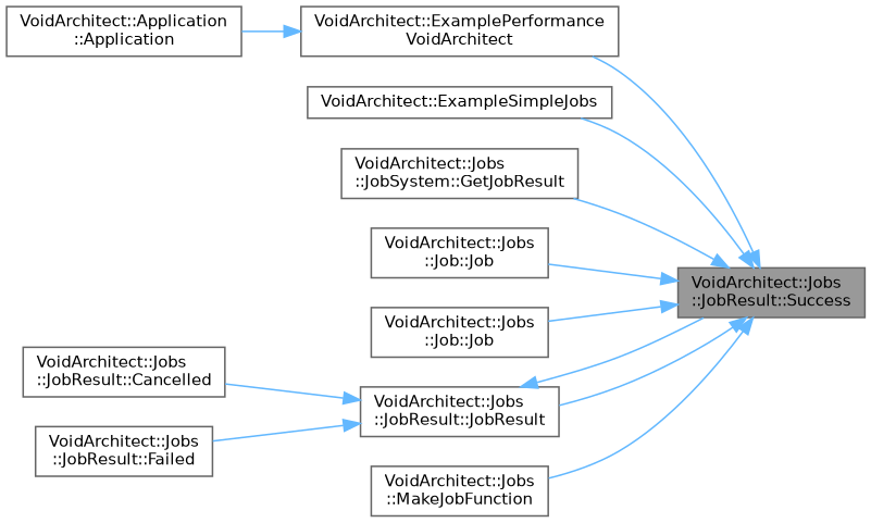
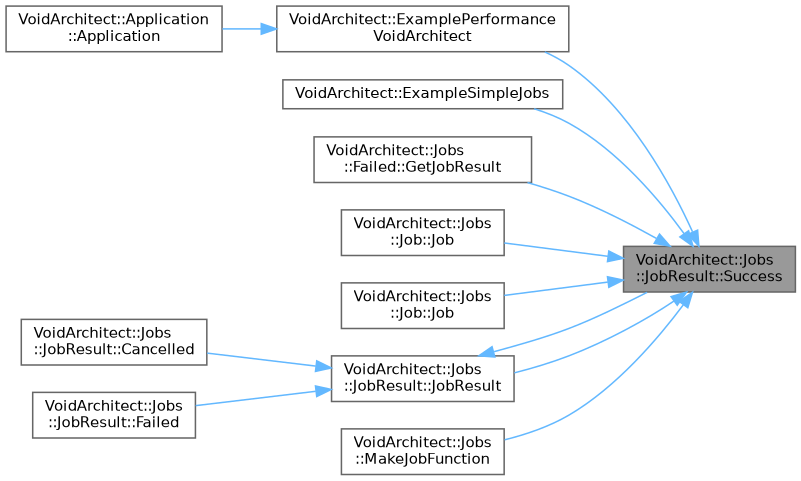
  digraph {
    rankdir=RL
    node [color=grey40 fillcolor=white fontname=Helvetica fontsize=10 shape=box style=filled]
    edge [color=steelblue1 dir=back fontname=Helvetica fontsize=10 labelfontname=Helvetica labelfontsize=10 style=solid]
    n1 [color=gray40 fillcolor=grey60 fontcolor=black height=0.2 label="VoidArchitect::Jobs\l::JobResult::Success" width=0.4]
    n2 [height=0.2 label="VoidArchitect::ExamplePerformance\lVoidArchitect" width=0.4]
    n3 [height=0.2 label="VoidArchitect::ExampleSimpleJobs" width=0.4]
-   n4 [height=0.2 label="VoidArchitect::Jobs\l::JobSystem::GetJobResult" width=0.4]
+   n4 [height=0.2 label="VoidArchitect::Jobs\l::Failed::GetJobResult" width=0.4]
    n5 [height=0.2 label="VoidArchitect::Jobs\l::Job::Job" width=0.4]
    n6 [height=0.2 label="VoidArchitect::Jobs\l::Job::Job" width=0.4]
    n7 [height=0.2 label="VoidArchitect::Jobs\l::JobResult::JobResult" width=0.4]
    n8 [height=0.2 label="VoidArchitect::Jobs\l::MakeJobFunction" width=0.4]
    n9 [height=0.2 label="VoidArchitect::Application\l::Application" width=0.4]
    n10 [height=0.2 label="VoidArchitect::Jobs\l::JobResult::Cancelled" width=0.4]
    n11 [height=0.2 label="VoidArchitect::Jobs\l::JobResult::Failed" width=0.4]
    n1 -> n2
    n1 -> n3
    n1 -> n4
    n1 -> n5
    n1 -> n6
    n1 -> n7
    n1 -> n8
    n2 -> n9
    n7 -> n1
    n7 -> n10
    n7 -> n11
  }
